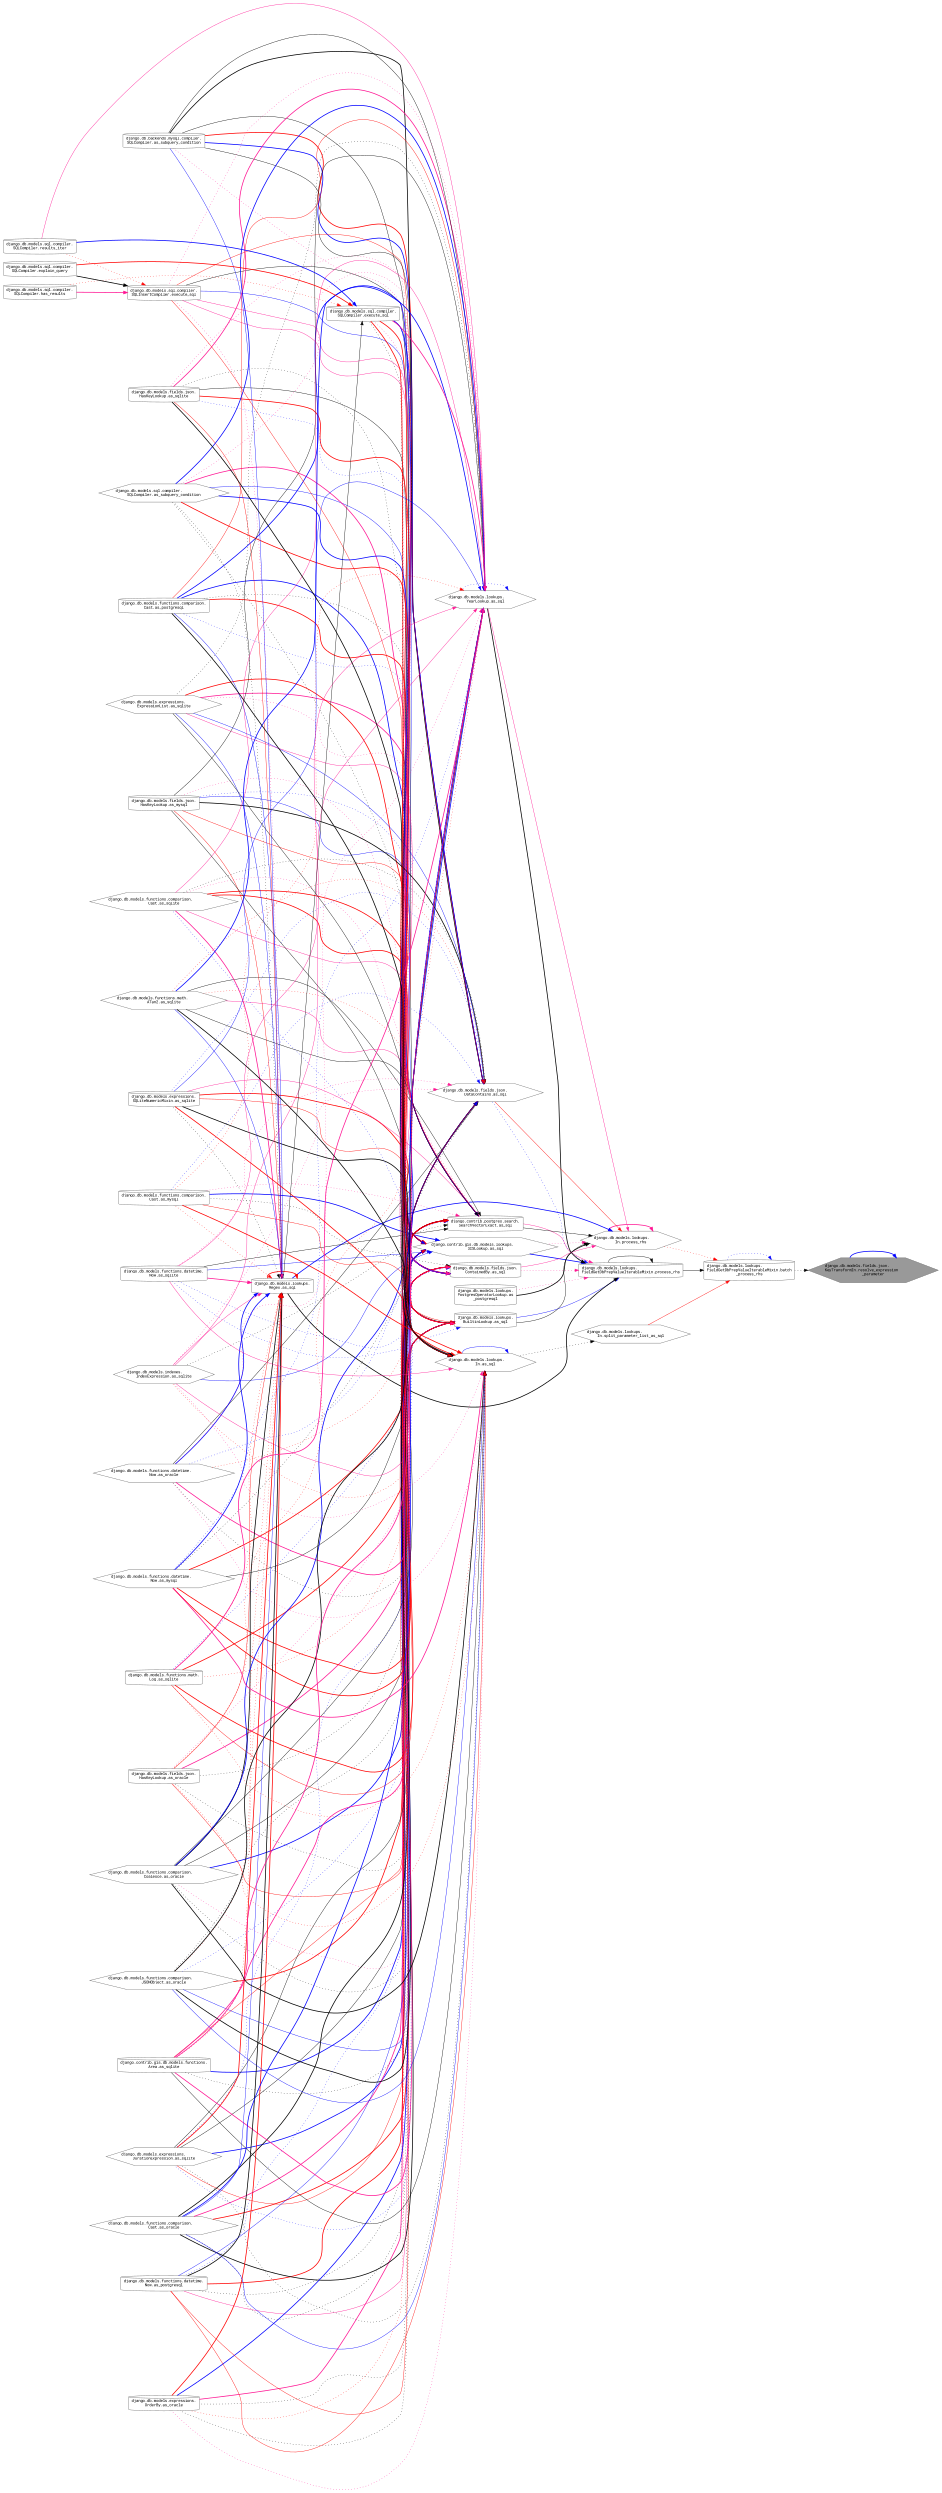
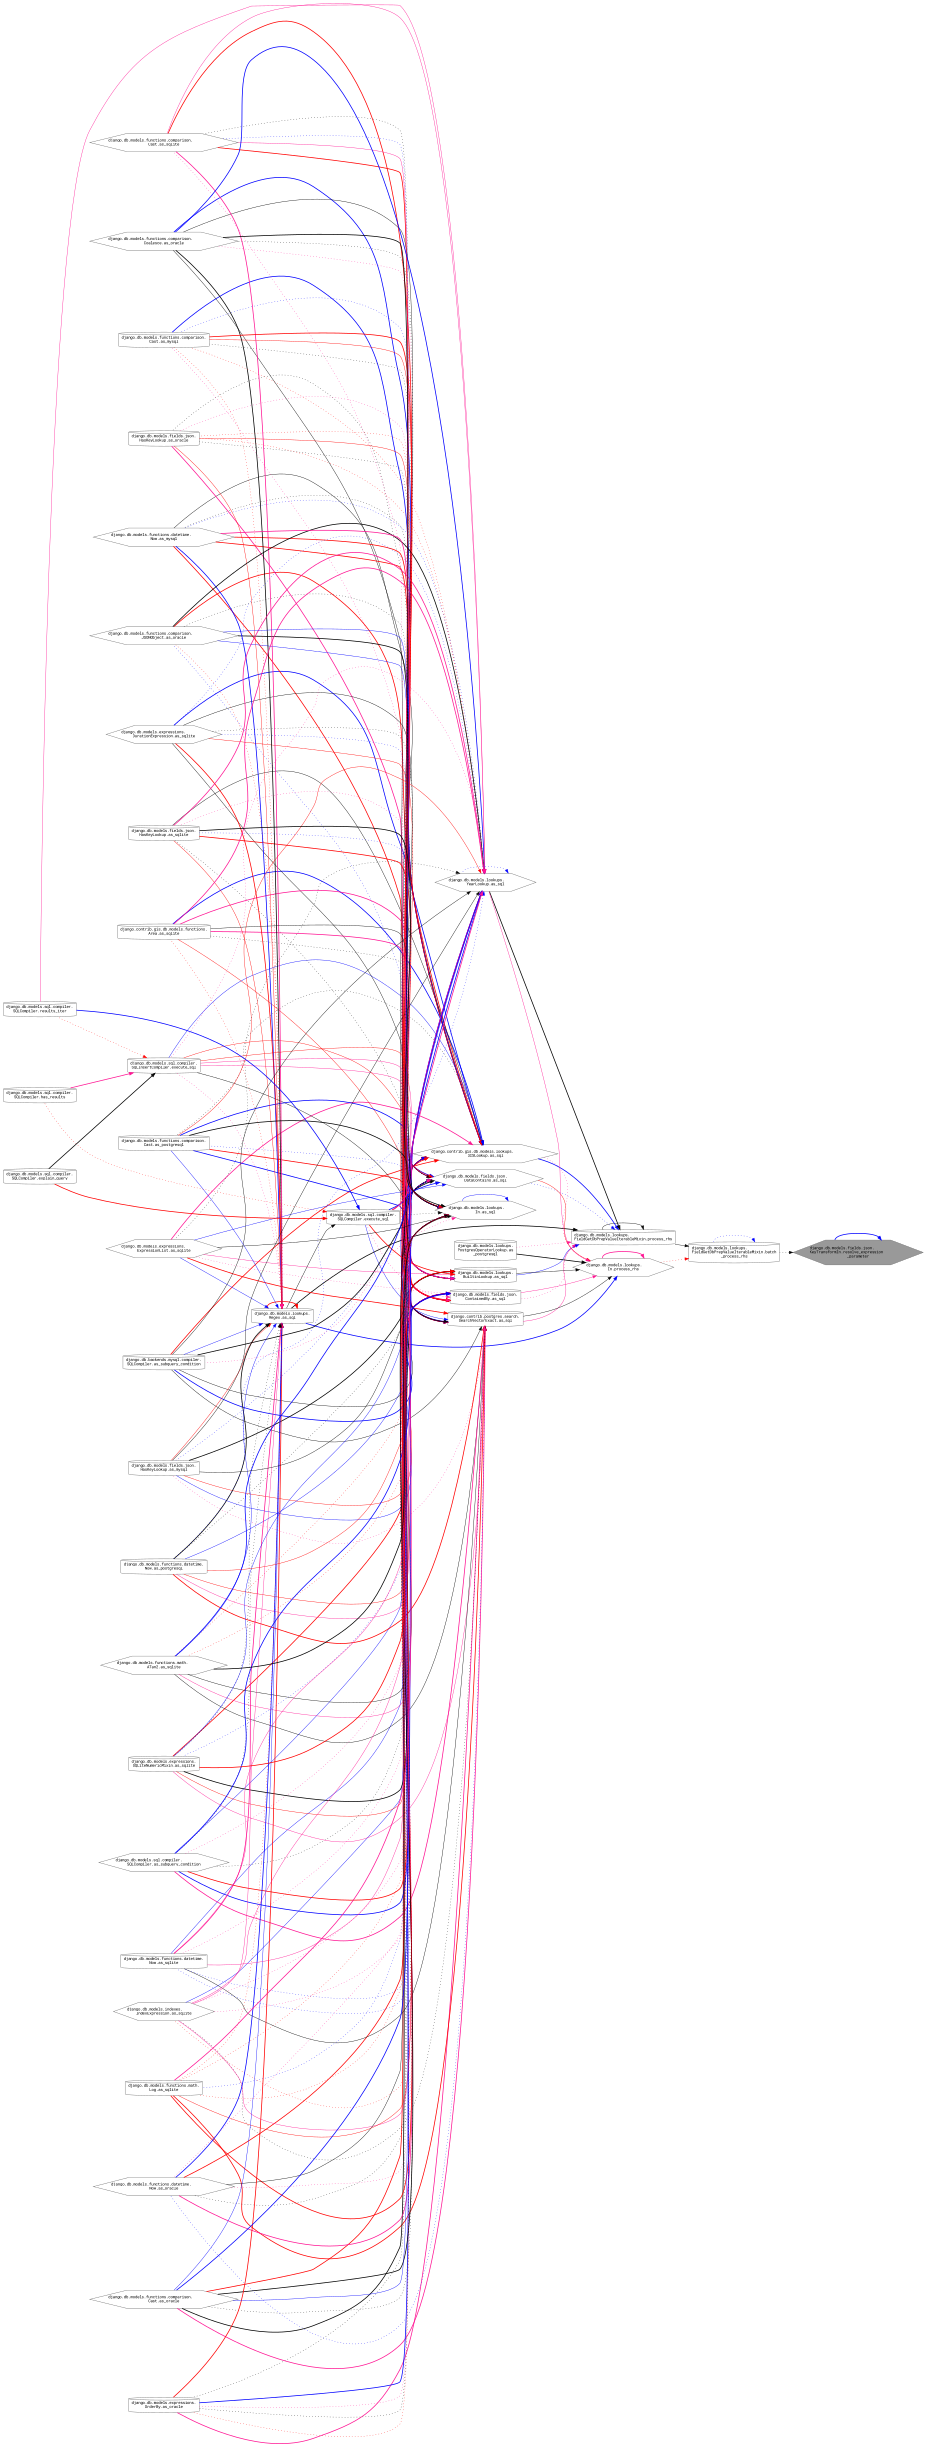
  digraph {
    fontname="Roboto Mono"
    rankdir=RL
    node [color=grey40 fillcolor=white fontname="Roboto Mono" fontsize=10 shape=cylinder style=filled]
    edge [color=black dir=back fontname="Roboto Mono" fontsize=10 labelfontname=Helvetica labelfontsize=10 style=dotted]
    n1 [color=gray40 fillcolor=grey60 fontcolor=black height=0.2 label="django.db.models.fields.json.\lKeyTransformIn.resolve_expression\l_parameter" shape=hexagon width=0.4]
    n2 [height=0.2 label="django.db.models.lookups.\lFieldGetDbPrepValueIterableMixin.batch\l_process_rhs" width=0.4]
    n3 [height=0.2 label="django.db.models.lookups.\lFieldGetDbPrepValueIterableMixin.process_rhs" width=0.4]
    n4 [height=0.2 label="django.db.models.lookups.\lIn.process_rhs" shape=hexagon width=0.4]
-   n5 [height=0.2 label="django.db.models.lookups.\lIn.split_parameter_list_as_sql" shape=hexagon width=0.4]
    n6 [height=0.2 label="django.db.models.lookups.\lPostgresOperatorLookup.as\l_postgresql" width=0.4]
    n7 [height=0.2 label="django.contrib.gis.db.models.lookups.\lGISLookup.as_sql" shape=hexagon width=0.4]
    n8 [height=0.2 label="django.contrib.postgres.search.\lSearchVectorExact.as_sql" width=0.4]
    n9 [height=0.2 label="django.db.models.fields.json.\lContainedBy.as_sql" width=0.4]
    n10 [height=0.2 label="django.db.models.fields.json.\lDataContains.as_sql" shape=hexagon width=0.4]
    n11 [height=0.2 label="django.db.models.lookups.\lBuiltinLookup.as_sql" width=0.4]
    n12 [height=0.2 label="django.db.models.lookups.\lRegex.as_sql" width=0.4]
    n13 [height=0.2 label="django.db.models.lookups.\lYearLookup.as_sql" shape=hexagon width=0.4]
    n14 [height=0.2 label="django.db.models.lookups.\lIn.as_sql" shape=hexagon width=0.4]
    n15 [height=0.2 label="django.db.models.fields.json.\lHasKeyLookup.as_mysql" width=0.4]
    n16 [height=0.2 label="django.db.models.functions.comparison.\lCast.as_mysql" width=0.4]
    n17 [height=0.2 label="django.db.models.functions.datetime.\lNow.as_mysql" shape=hexagon width=0.4]
    n18 [height=0.2 label="django.db.models.expressions.\lOrderBy.as_oracle" width=0.4]
    n19 [height=0.2 label="django.db.models.fields.json.\lHasKeyLookup.as_oracle" width=0.4]
    n20 [height=0.2 label="django.db.models.functions.comparison.\lCast.as_oracle" shape=hexagon width=0.4]
    n21 [height=0.2 label="django.db.models.functions.comparison.\lCoalesce.as_oracle" shape=hexagon width=0.4]
    n22 [height=0.2 label="django.db.models.functions.comparison.\lJSONObject.as_oracle" shape=hexagon width=0.4]
    n23 [height=0.2 label="django.db.models.functions.datetime.\lNow.as_oracle" shape=hexagon width=0.4]
    n24 [height=0.2 label="django.db.models.functions.comparison.\lCast.as_postgresql" width=0.4]
    n25 [height=0.2 label="django.db.models.functions.datetime.\lNow.as_postgresql" width=0.4]
    n26 [height=0.2 label="django.contrib.gis.db.models.functions.\lArea.as_sqlite" width=0.4]
    n27 [height=0.2 label="django.db.models.expressions.\lDurationExpression.as_sqlite" shape=hexagon width=0.4]
    n28 [height=0.2 label="django.db.models.expressions.\lExpressionList.as_sqlite" shape=hexagon width=0.4]
    n29 [height=0.2 label="django.db.models.expressions.\lSQLiteNumericMixin.as_sqlite" width=0.4]
    n30 [height=0.2 label="django.db.models.fields.json.\lHasKeyLookup.as_sqlite" width=0.4]
    n31 [height=0.2 label="django.db.models.functions.comparison.\lCast.as_sqlite" shape=hexagon width=0.4]
    n32 [height=0.2 label="django.db.models.functions.datetime.\lNow.as_sqlite" width=0.4]
    n33 [height=0.2 label="django.db.models.functions.math.\lATan2.as_sqlite" shape=hexagon width=0.4]
    n34 [height=0.2 label="django.db.models.functions.math.\lLog.as_sqlite" width=0.4]
    n35 [height=0.2 label="django.db.models.indexes.\lIndexExpression.as_sqlite" shape=hexagon width=0.4]
    n36 [height=0.2 label="django.db.backends.mysql.compiler.\lSQLCompiler.as_subquery_condition" width=0.4]
    n37 [height=0.2 label="django.db.models.sql.compiler.\lSQLCompiler.as_subquery_condition" shape=hexagon width=0.4]
    n38 [height=0.2 label="django.db.models.sql.compiler.\lSQLCompiler.execute_sql" width=0.4]
    n39 [height=0.2 label="django.db.models.sql.compiler.\lSQLInsertCompiler.execute_sql" width=0.4]
    n40 [height=0.2 label="django.db.models.sql.compiler.\lSQLCompiler.results_iter" width=0.4]
    n41 [height=0.2 label="django.db.models.sql.compiler.\lSQLCompiler.explain_query" width=0.4]
    n42 [height=0.2 label="django.db.models.sql.compiler.\lSQLCompiler.has_results" width=0.4]
    n1 -> n1 [color=blue style=bold]
    n1 -> n2
    n2 -> n2 [color=blue]
    n2 -> n3 [style=solid]
    n2 -> n4 [color=red]
-   n2 -> n5 [color=red style=solid]
    n3 -> n3 [style=solid]
    n3 -> n6 [color=deeppink]
    n3 -> n7 [color=blue style=bold]
    n3 -> n8 [color=deeppink style=solid]
    n3 -> n9 [color=deeppink]
    n3 -> n10 [color=blue]
    n3 -> n11 [color=blue style=solid]
    n3 -> n12 [style=bold]
    n3 -> n13 [style=bold]
    n4 -> n4 [color=deeppink style=bold]
    n4 -> n6 [style=bold]
    n4 -> n7 [color=deeppink]
    n4 -> n8 [style=solid]
    n4 -> n9 [color=deeppink style=solid]
    n4 -> n10 [color=red style=solid]
    n4 -> n11 [style=solid]
    n4 -> n12 [color=blue style=bold]
    n4 -> n13 [color=deeppink style=solid]
-   n5 -> n14
    n7 -> n15 [color=blue]
    n7 -> n16 [color=blue style=bold]
    n7 -> n17 [style=solid]
    n7 -> n18
    n7 -> n19
    n7 -> n20 [color=red style=bold]
    n7 -> n21 [color=blue style=bold]
    n7 -> n22 [color=red style=bold]
-   n7 -> n23 [color=red]
+   n7 -> n23 [color=red style=bold]
    n7 -> n24
    n7 -> n25
    n7 -> n26 [color=blue style=bold]
    n7 -> n27 [color=blue style=bold]
    n7 -> n28 [color=deeppink style=bold]
    n7 -> n29 [color=red style=bold]
    n7 -> n30 [style=solid]
    n7 -> n31 [color=red style=bold]
    n7 -> n32 [color=blue style=solid]
    n7 -> n33 [color=red]
    n7 -> n34 [color=red]
    n7 -> n35 [color=blue style=solid]
    n7 -> n36 [color=red style=bold]
    n7 -> n37 [color=blue style=solid]
    n7 -> n38 [color=red style=bold]
    n7 -> n39 [color=blue style=solid]
    n8 -> n15 [color=deeppink]
    n8 -> n16 [color=deeppink]
    n8 -> n17 [color=red style=bold]
    n8 -> n18 [color=deeppink style=bold]
    n8 -> n19 [color=deeppink style=bold]
    n8 -> n20 [color=deeppink style=bold]
    n8 -> n21 [style=solid]
    n8 -> n22 [color=blue]
    n8 -> n23 [color=blue]
    n8 -> n24 [color=blue style=bold]
    n8 -> n25 [color=red style=bold]
    n8 -> n26 [color=red style=solid]
    n8 -> n27 [style=solid]
    n8 -> n28 [color=red style=bold]
    n8 -> n29 [color=deeppink style=solid]
    n8 -> n30
    n8 -> n31 [color=deeppink]
    n8 -> n32 [style=solid]
    n8 -> n33 [style=solid]
    n8 -> n34 [color=red style=bold]
    n8 -> n35
    n8 -> n36 [style=solid]
    n8 -> n37 [color=deeppink style=bold]
    n8 -> n38 [color=blue style=solid]
    n8 -> n39 [style=solid]
    n9 -> n15 [color=blue style=solid]
    n9 -> n16
    n9 -> n17 [color=red style=bold]
    n9 -> n18 [color=red]
    n9 -> n19
    n9 -> n20 [style=bold]
    n9 -> n21 [color=deeppink]
    n9 -> n22 [color=blue style=solid]
    n9 -> n23 [color=deeppink style=bold]
    n9 -> n24 [color=red style=bold]
    n9 -> n25 [color=deeppink style=solid]
    n9 -> n26
    n9 -> n27 [color=red style=solid]
    n9 -> n28 [color=deeppink]
    n9 -> n29 [color=red style=solid]
    n9 -> n30 [color=red style=bold]
    n9 -> n31 [color=red style=bold]
    n9 -> n32 [color=blue]
    n9 -> n33 [color=deeppink style=solid]
    n9 -> n34 [color=red style=bold]
    n9 -> n35 [color=deeppink style=solid]
    n9 -> n36 [color=blue style=bold]
    n9 -> n37 [color=blue style=bold]
    n9 -> n38 [color=deeppink]
    n9 -> n39 [color=deeppink style=solid]
    n10 -> n15 [style=bold]
    n10 -> n16 [color=blue]
    n10 -> n17
    n10 -> n18 [color=blue style=bold]
    n10 -> n19 [color=deeppink]
    n10 -> n20 [style=bold]
    n10 -> n21 [style=solid]
    n10 -> n22
    n10 -> n23 [style=solid]
    n10 -> n24 [color=blue style=bold]
    n10 -> n25 [color=blue style=solid]
    n10 -> n26 [color=deeppink style=bold]
    n10 -> n27 [style=solid]
    n10 -> n28 [color=blue style=solid]
    n10 -> n29 [color=blue]
    n10 -> n30 [color=deeppink]
    n10 -> n31
    n10 -> n32 [color=deeppink]
    n10 -> n33 [color=red]
    n10 -> n34 [color=blue]
    n10 -> n35 [color=deeppink]
    n10 -> n36 [style=bold]
    n10 -> n37 [color=deeppink]
    n10 -> n38 [color=blue style=bold]
    n10 -> n39 [color=red style=solid]
    n11 -> n15 [color=red style=solid]
    n11 -> n16 [color=red style=solid]
    n11 -> n17 [color=red style=bold]
    n11 -> n18
    n11 -> n19 [color=red style=solid]
    n11 -> n20
    n11 -> n21
    n11 -> n22 [style=bold]
    n11 -> n23
    n11 -> n24 [color=blue]
    n11 -> n25 [color=red style=solid]
    n11 -> n26 [color=deeppink style=bold]
    n11 -> n27 [color=blue]
    n11 -> n28 [color=deeppink style=solid]
    n11 -> n29 [style=bold]
    n11 -> n30 [color=blue]
    n11 -> n31 [color=deeppink style=solid]
    n11 -> n32 [color=blue]
    n11 -> n33 [style=solid]
    n11 -> n34 [color=red style=solid]
    n11 -> n35 [color=red]
    n11 -> n36 [style=solid]
    n11 -> n37 [color=red style=bold]
    n11 -> n38 [color=red style=bold]
    n11 -> n39 [color=deeppink style=solid]
    n12 -> n12 [color=red style=bold]
    n12 -> n15 [color=red style=solid]
    n12 -> n16 [color=red]
    n12 -> n17 [color=blue style=bold]
    n12 -> n18 [color=red style=bold]
    n12 -> n19 [color=red style=solid]
    n12 -> n20 [color=blue style=solid]
    n12 -> n21 [style=bold]
    n12 -> n22 [color=red]
    n12 -> n23 [color=blue style=bold]
    n12 -> n24 [color=blue style=solid]
    n12 -> n25 [style=bold]
    n12 -> n26 [color=red]
    n12 -> n27 [color=red style=bold]
    n12 -> n28 [color=blue style=solid]
    n12 -> n29
    n12 -> n30 [color=red style=solid]
    n12 -> n31 [color=deeppink style=bold]
    n12 -> n32 [color=deeppink style=bold]
    n12 -> n33 [color=blue style=solid]
    n12 -> n34 [color=red]
    n12 -> n35 [color=deeppink style=solid]
    n12 -> n36 [color=blue style=solid]
    n12 -> n37
    n12 -> n39 [color=deeppink]
    n13 -> n13 [color=blue]
    n13 -> n15 [style=solid]
    n13 -> n16 [color=red]
    n13 -> n17 [color=blue]
    n13 -> n19 [color=red]
    n13 -> n20 [color=blue style=bold]
    n13 -> n21 [color=blue style=bold]
    n13 -> n22 [style=bold]
    n13 -> n23 [color=deeppink]
    n13 -> n24 [color=red style=solid]
    n13 -> n25 [color=blue]
    n13 -> n26 [color=deeppink style=bold]
    n13 -> n27 [color=blue]
    n13 -> n28
    n13 -> n29 [color=blue style=solid]
    n13 -> n30 [color=deeppink style=bold]
    n13 -> n31 [color=deeppink style=solid]
    n13 -> n32 [color=deeppink style=solid]
    n13 -> n33 [color=blue style=bold]
    n13 -> n34 [color=deeppink style=bold]
    n13 -> n35 [color=deeppink style=solid]
    n13 -> n36 [style=solid]
    n13 -> n37 [color=blue style=bold]
    n13 -> n38 [color=deeppink style=bold]
    n13 -> n39 [color=deeppink]
    n13 -> n40 [color=deeppink style=solid]
    n14 -> n14 [color=blue style=solid]
    n14 -> n15 [style=solid]
    n14 -> n16 [color=red style=bold]
    n14 -> n17 [color=deeppink style=bold]
    n14 -> n18 [color=deeppink]
    n14 -> n19 [color=red]
    n14 -> n20 [color=blue style=solid]
    n14 -> n21 [style=bold]
    n14 -> n22 [color=blue style=solid]
    n14 -> n23 [color=deeppink]
    n14 -> n24 [style=bold]
    n14 -> n25 [color=red style=solid]
    n14 -> n26 [style=solid]
    n14 -> n27
    n14 -> n28 [style=solid]
    n14 -> n29 [color=red style=bold]
    n14 -> n30 [style=bold]
    n14 -> n31 [color=blue]
    n14 -> n32 [color=deeppink style=solid]
    n14 -> n33 [style=bold]
    n14 -> n34 [color=red]
    n14 -> n35 [color=deeppink]
    n14 -> n36 [color=deeppink]
    n14 -> n37
    n14 -> n38
    n14 -> n39 [color=red style=solid]
    n38 -> n12 [style=solid]
    n38 -> n40 [color=blue style=bold]
    n38 -> n41 [color=red style=bold]
    n38 -> n42 [color=red]
    n39 -> n40 [color=red]
    n39 -> n41 [style=bold]
    n39 -> n42 [color=deeppink style=bold]
  }
